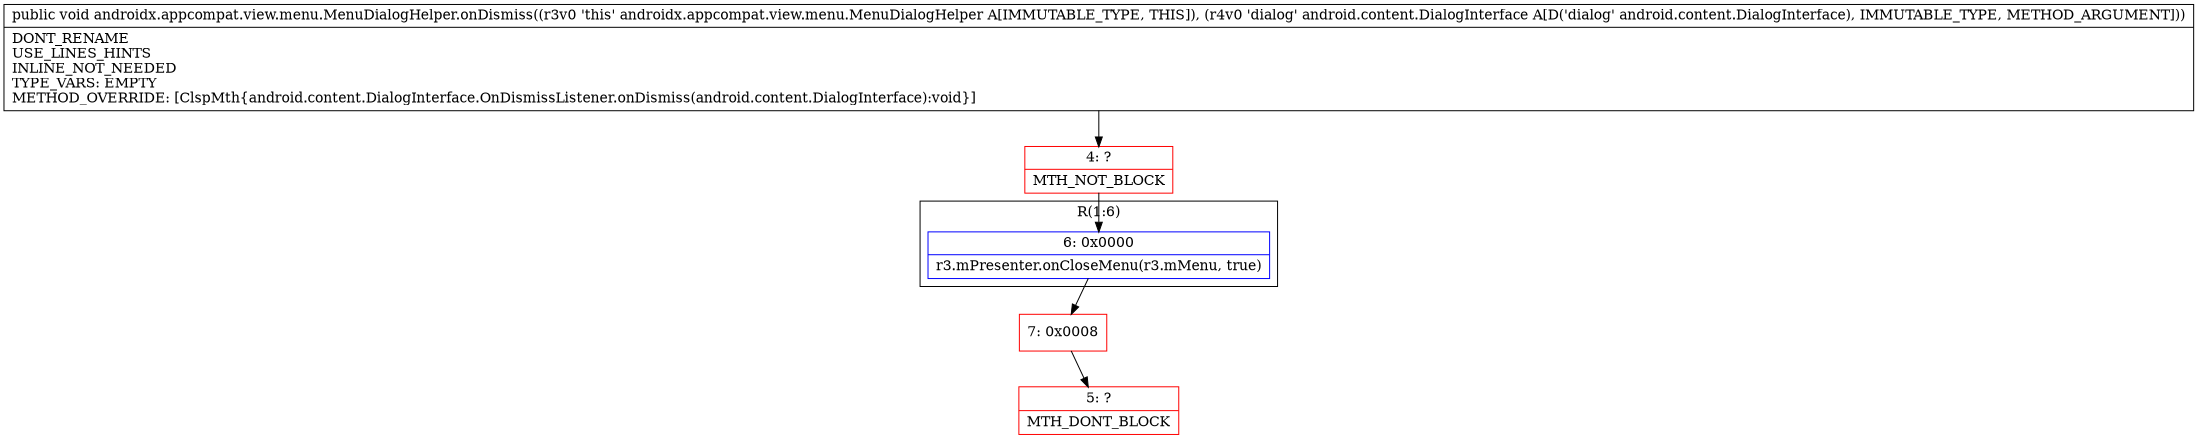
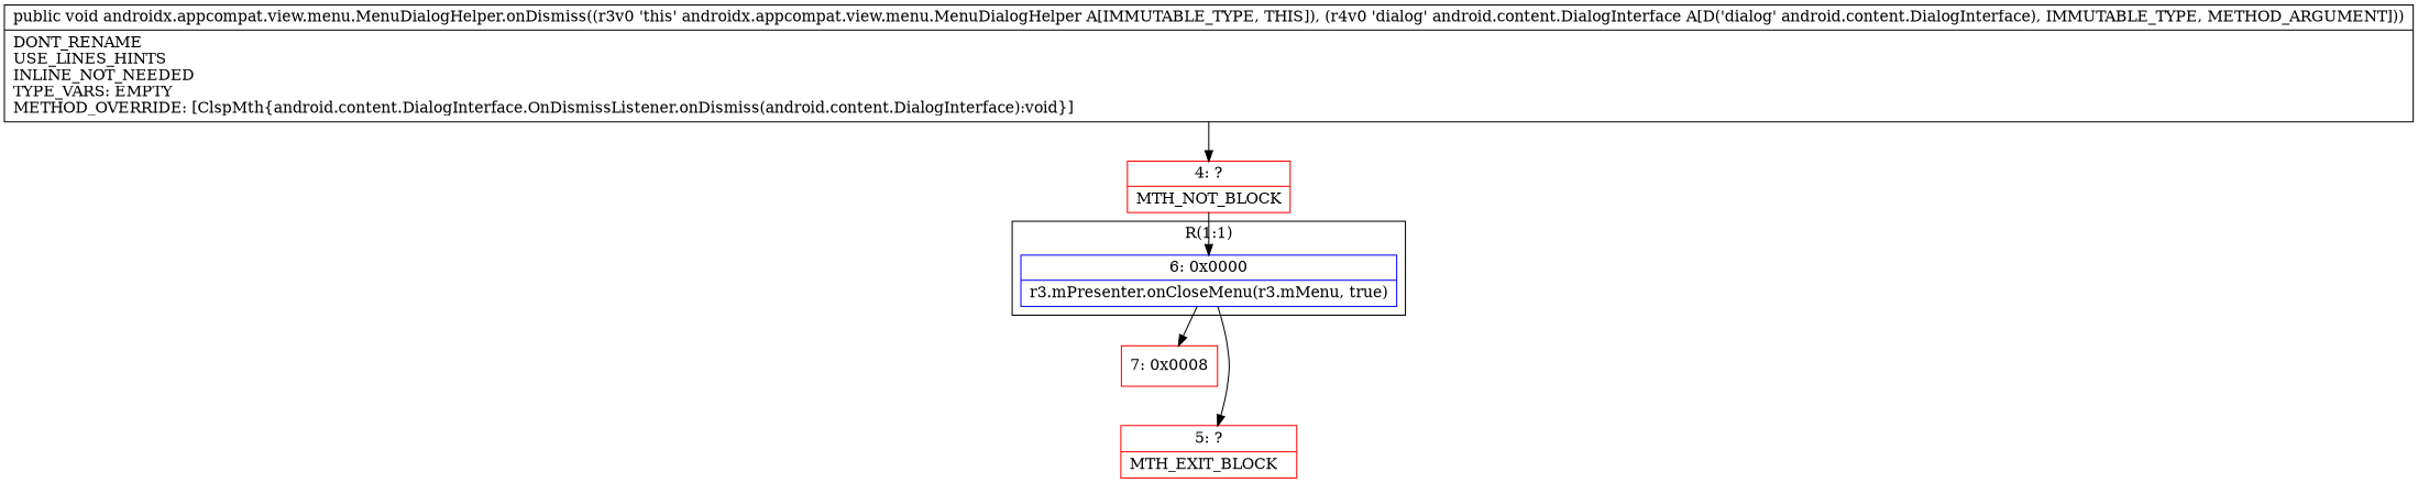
  digraph {
    node [color=red shape=record]
    n1 [color=blue label="{6\:\ 0x0000|r3.mPresenter.onCloseMenu(r3.mMenu, true)\l}"]
    n2 [label="{7\:\ 0x0008}"]
-   n3 [label="{5\:\ ?|MTH_DONT_BLOCK\l}"]
+   n3 [label="{5\:\ ?|MTH_EXIT_BLOCK\l}"]
    n4 [label="{4\:\ ?|MTH_NOT_BLOCK\l}"]
    n5 [label="{public void androidx.appcompat.view.menu.MenuDialogHelper.onDismiss((r3v0 'this' androidx.appcompat.view.menu.MenuDialogHelper A[IMMUTABLE_TYPE, THIS]), (r4v0 'dialog' android.content.DialogInterface A[D('dialog' android.content.DialogInterface), IMMUTABLE_TYPE, METHOD_ARGUMENT]))  | DONT_RENAME\lUSE_LINES_HINTS\lINLINE_NOT_NEEDED\lTYPE_VARS: EMPTY\lMETHOD_OVERRIDE: [ClspMth\{android.content.DialogInterface.OnDismissListener.onDismiss(android.content.DialogInterface):void\}]\l}" color=""]
    subgraph cluster_1 {
-     label="R(1:6)"
+     label="R(1:1)"
      n1
    }
    n1 -> n2
-   n2 -> n3
+   n1 -> n3
    n4 -> n1
    n5 -> n4
  }
